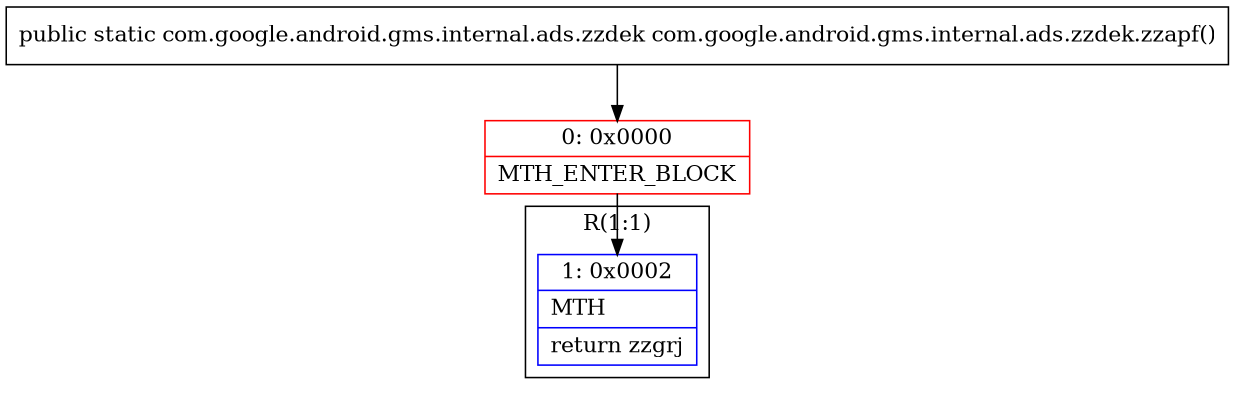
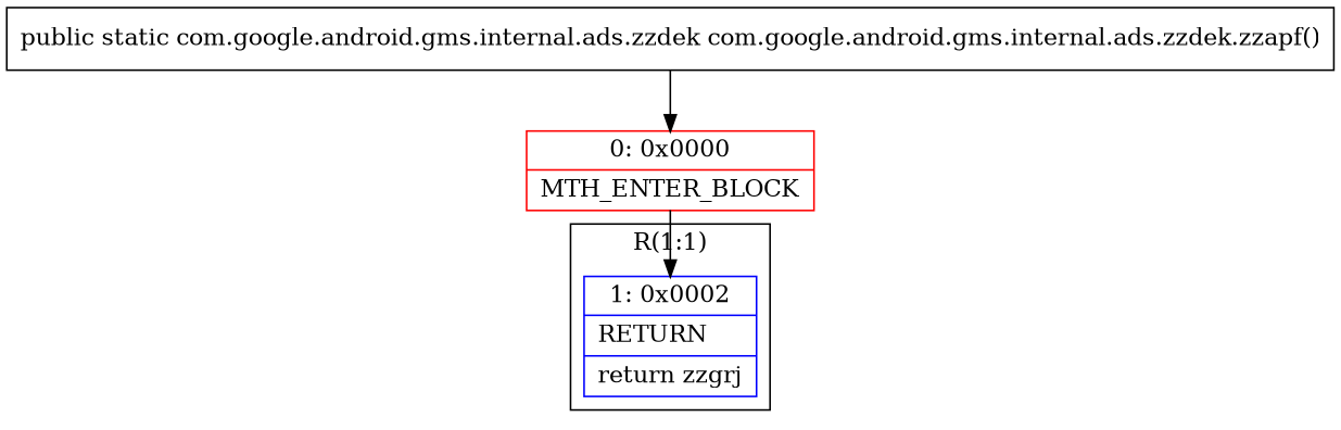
  digraph {
    node [shape=record]
-   n1 [color=blue label="{1\:\ 0x0002|MTH\l|return zzgrj\l}"]
+   n1 [color=blue label="{1\:\ 0x0002|RETURN\l|return zzgrj\l}"]
    n2 [color=red label="{0\:\ 0x0000|MTH_ENTER_BLOCK\l}"]
    n3 [label="{public static com.google.android.gms.internal.ads.zzdek com.google.android.gms.internal.ads.zzdek.zzapf() }"]
    subgraph cluster_1 {
      label="R(1:1)"
      n1
    }
    n2 -> n1
    n3 -> n2
  }
